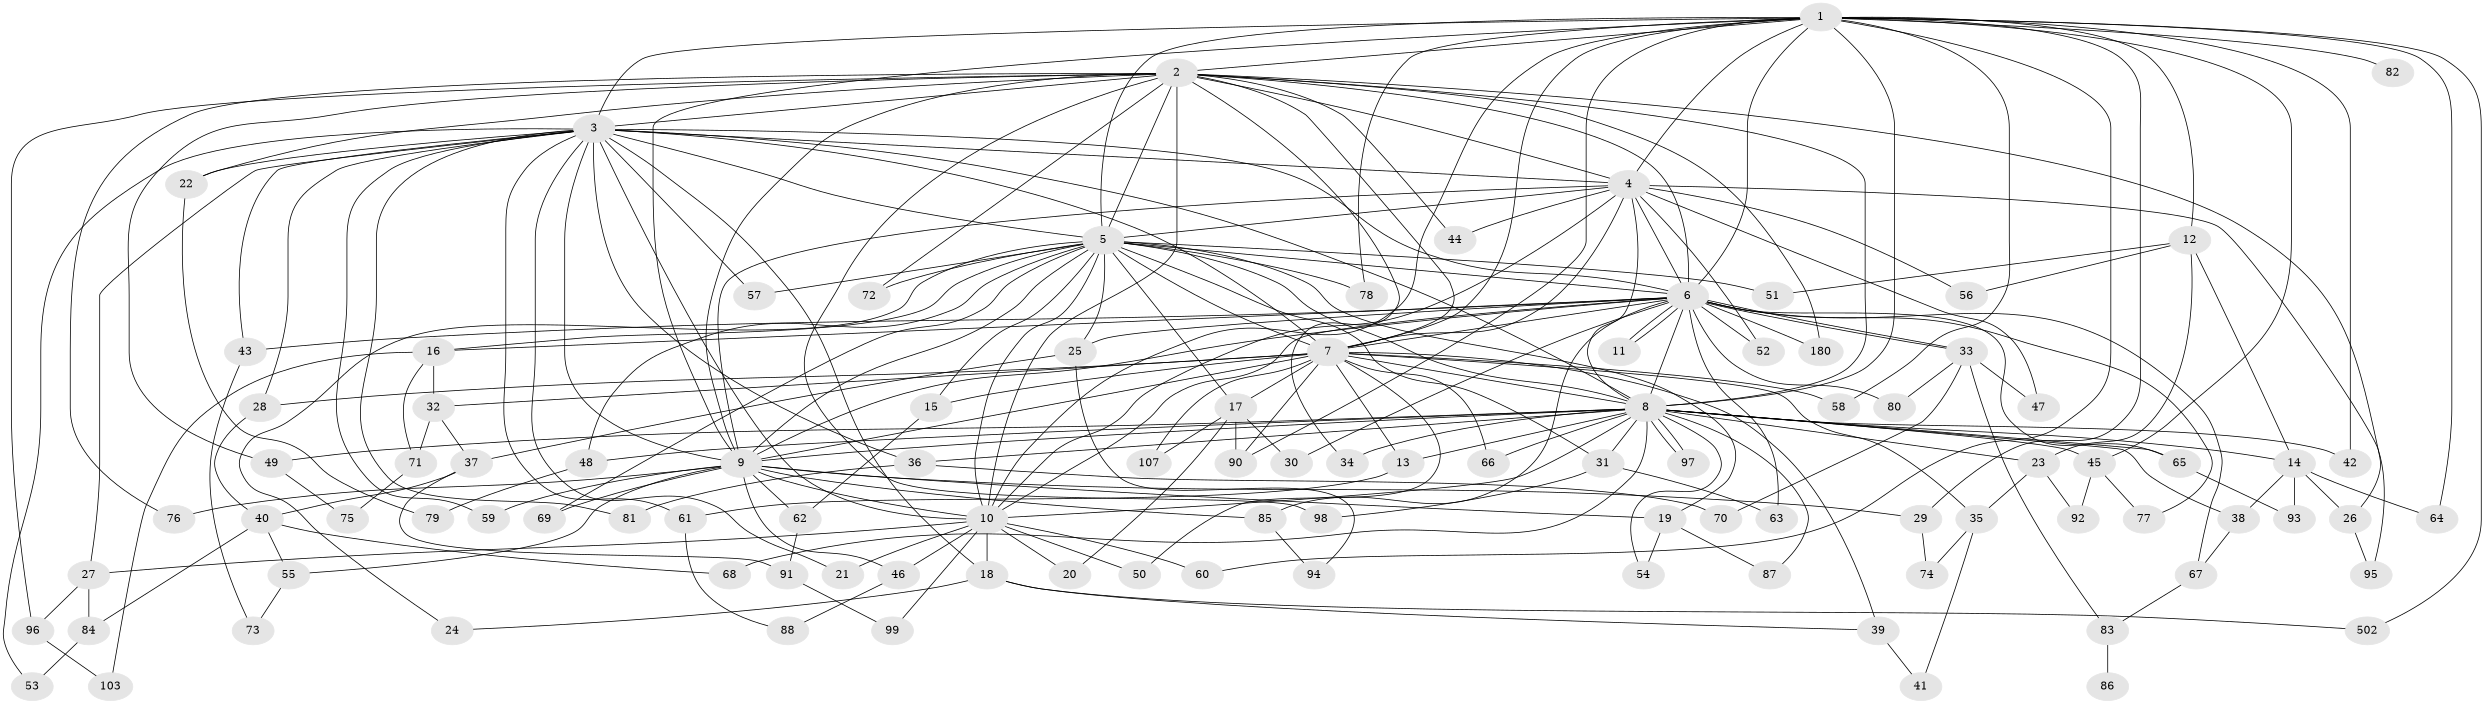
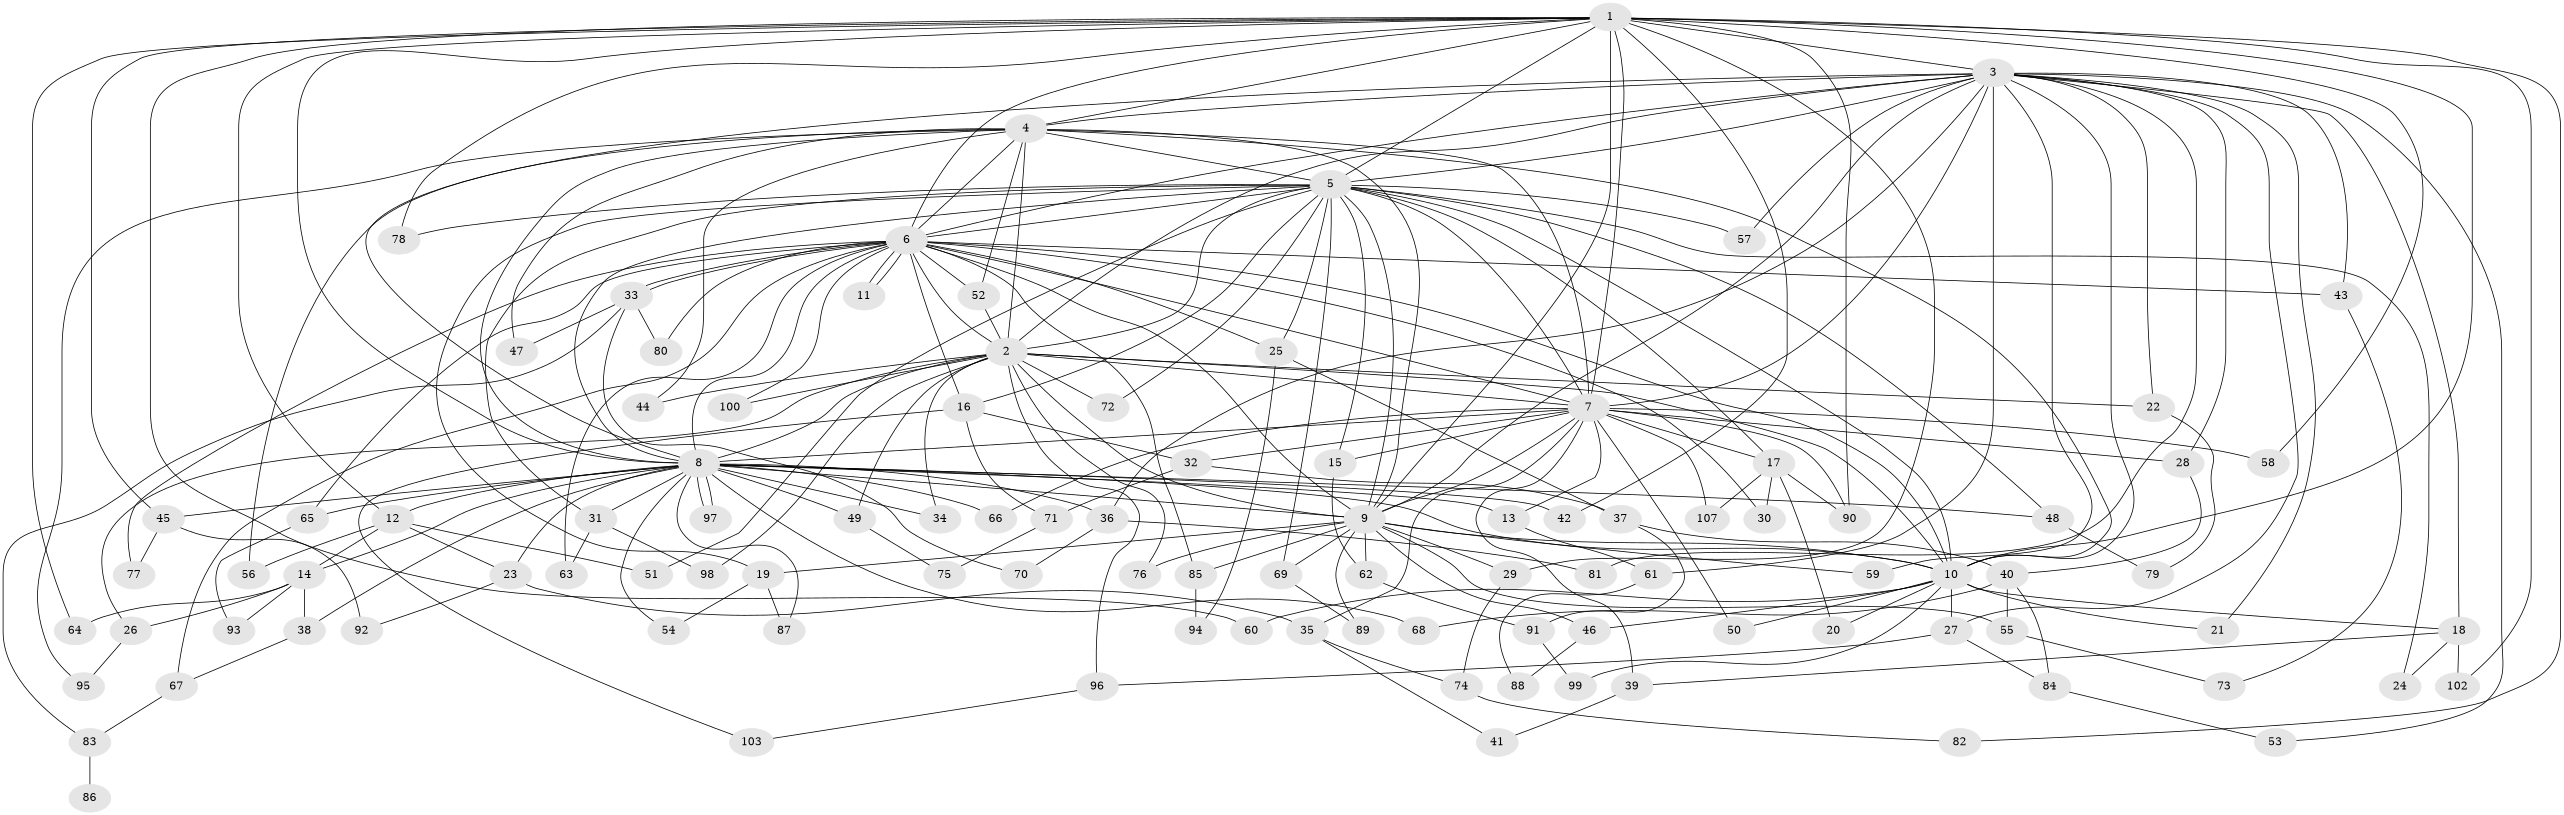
  graph {
    node [color=gray90 style=filled]
    1
    2
    3
    4
    5
    6
    7
    8
    9
    10
    12
    29
    42
    45
    58
    60
    64
    78
    82
    90
-   102 [label=502]
+   102
    22
    26
    34
    44
    49
    72
    76
    96
    98
-   100 [label=180]
+   100
    18
    21
    27
    28
    36
    43
    53
    57
    59
    61
    81
    47
    52
    56
    95
    15
    16
    17
    19
    24
    25
    31
    48
    51
    69
    11
    30
    33
    63
    65
    67
    77
    80
    85
    13
    32
    35
    39
    50
    66
    n72 [label=107]
    14
    23
    38
    54
    68
    87
    97
    46
    55
    62
+   89
    20
    99
    74
    92
    79
    75
    103
    84
    40
    70
    73
    88
    71
    37
    94
    83
    93
    41
    91
    86
-   1 -- 2
+   52 -- 2
    1 -- 3
    1 -- 4
    1 -- 5
    1 -- 6
    1 -- 7
    1 -- 8
    1 -- 9
    1 -- 10
    1 -- 12
    1 -- 29
    1 -- 42
    1 -- 45
    1 -- 58
    1 -- 60
    1 -- 64
    1 -- 78
    1 -- 82
    1 -- 90
    1 -- 102
    2 -- 3
    2 -- 4
    2 -- 5
    2 -- 6
    2 -- 7
    2 -- 8
    2 -- 9
    2 -- 10
    2 -- 22
    2 -- 26
    2 -- 34
    2 -- 44
    2 -- 49
    2 -- 72
    2 -- 76
    2 -- 96
    2 -- 98
    2 -- 100
    3 -- 4
    3 -- 5
    3 -- 6
    3 -- 7
    3 -- 8
    3 -- 9
    3 -- 10
    3 -- 22
    3 -- 18
    3 -- 21
    3 -- 27
    3 -- 28
    3 -- 36
    3 -- 43
    3 -- 53
    3 -- 57
    3 -- 59
    3 -- 61
    3 -- 81
    4 -- 5
    4 -- 6
    4 -- 7
    4 -- 8
    4 -- 9
    4 -- 10
    4 -- 44
    4 -- 47
    4 -- 52
    4 -- 56
    4 -- 95
    5 -- 6
    5 -- 7
    5 -- 8
    5 -- 9
    5 -- 10
    5 -- 78
    5 -- 72
    5 -- 57
    5 -- 15
    5 -- 16
    5 -- 17
    5 -- 19
    5 -- 24
    5 -- 25
    5 -- 31
    5 -- 48
    5 -- 51
    5 -- 69
    6 -- 7
    6 -- 8
    6 -- 9
    6 -- 10
    6 -- 100
    6 -- 43
    6 -- 52
    6 -- 16
    6 -- 25
    6 -- 11
    6 -- 11
    6 -- 30
    6 -- 33
    6 -- 33
    6 -- 63
    6 -- 65
    6 -- 67
    6 -- 77
    6 -- 80
    6 -- 85
    7 -- 8
    7 -- 9
    7 -- 58
    7 -- 90
    7 -- 28
    7 -- 15
    7 -- 17
    7 -- 13
    7 -- 32
    7 -- 35
    7 -- 39
    7 -- 50
    7 -- 66
    7 -- n72
    8 -- 9
    8 -- 10
+   8 -- 12
    8 -- 42
    8 -- 45
    8 -- 34
    8 -- 49
    8 -- 36
    8 -- 31
    8 -- 48
    8 -- 65
    8 -- 13
    8 -- 66
    8 -- 14
    8 -- 23
    8 -- 38
    8 -- 54
    8 -- 68
    8 -- 87
    8 -- 97
    8 -- 97
    9 -- 10
    9 -- 29
    9 -- 76
    9 -- 59
    9 -- 19
    9 -- 69
    9 -- 85
    9 -- 46
    9 -- 55
    9 -- 62
+   9 -- 89
    10 -- 60
    10 -- 18
    10 -- 21
    10 -- 27
    10 -- 50
    10 -- 46
    10 -- 20
    10 -- 99
    12 -- 56
    12 -- 51
    12 -- 14
    12 -- 23
    29 -- 74
    45 -- 77
    45 -- 92
    22 -- 79
    26 -- 95
    49 -- 75
    96 -- 103
    18 -- 102
    18 -- 24
    18 -- 39
    27 -- 96
    27 -- 84
    28 -- 40
    36 -- 81
    36 -- 70
    43 -- 73
    61 -- 88
    15 -- 62
    16 -- 32
    16 -- 103
    16 -- 71
    17 -- 90
    17 -- 30
    17 -- n72
    17 -- 20
    19 -- 54
    19 -- 87
    25 -- 37
    25 -- 94
    31 -- 98
    31 -- 63
    48 -- 79
+   69 -- 89
    33 -- 47
    33 -- 80
    33 -- 70
    33 -- 83
    65 -- 93
    67 -- 83
    85 -- 94
    13 -- 61
    32 -- 71
    32 -- 37
    35 -- 74
    35 -- 41
    39 -- 41
    14 -- 64
    14 -- 26
    14 -- 38
    14 -- 93
    23 -- 35
    23 -- 92
    38 -- 67
    46 -- 88
    55 -- 73
    62 -- 91
+   74 -- 82
    84 -- 53
    40 -- 68
    40 -- 55
    40 -- 84
    71 -- 75
    37 -- 40
    37 -- 91
    83 -- 86
    91 -- 99
  }
